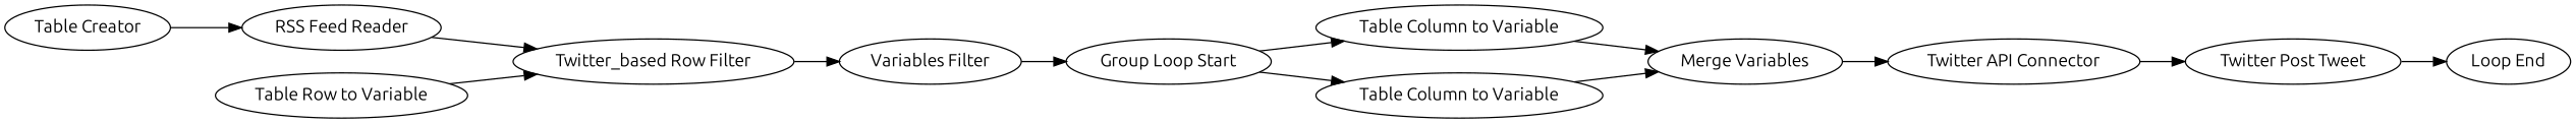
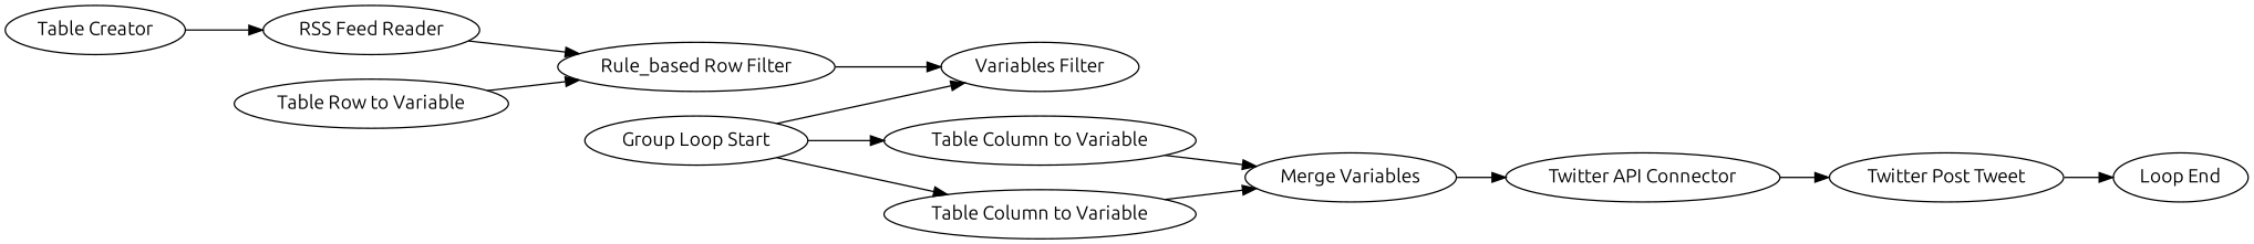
  digraph {
    fontname=Ubuntu
    rankdir=LR
    node [fontname=Ubuntu]
    edge [fontname=Ubuntu]
    n1 [label="Variables Filter"]
    n2 [label="Group Loop Start"]
    n3 [label="Table Column to Variable"]
    n4 [label="Table Column to Variable"]
    n5 [label="Merge Variables"]
    n6 [label="Twitter API Connector"]
    n7 [label="Table Creator"]
    n8 [label="RSS Feed Reader"]
-   n9 [label="Twitter_based Row Filter"]
+   n9 [label="Rule_based Row Filter"]
    n10 [label="Twitter Post Tweet"]
    n11 [label="Loop End"]
    n12 [label="Table Row to Variable"]
-   n1 -> n2
+   n2 -> n1
    n2 -> n3
    n2 -> n4
    n3 -> n5
    n4 -> n5
    n5 -> n6
    n6 -> n10
    n7 -> n8
    n8 -> n9
    n9 -> n1
    n10 -> n11
    n12 -> n9
  }
